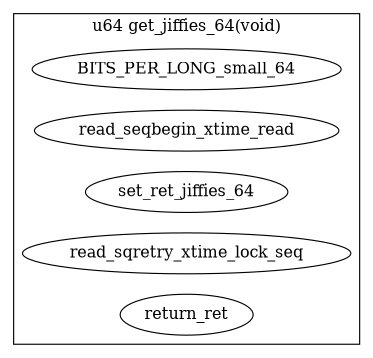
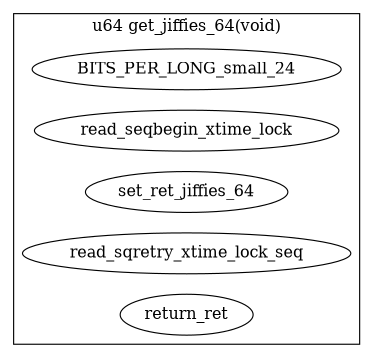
  digraph {
    rankdir=LR
-   n1 [label=BITS_PER_LONG_small_64]
-   n2 [label=read_seqbegin_xtime_read]
+   n1 [label=BITS_PER_LONG_small_24]
+   n2 [label=read_seqbegin_xtime_lock]
    n3 [label=set_ret_jiffies_64]
    n4 [label=read_sqretry_xtime_lock_seq]
    n5 [label=return_ret]
    subgraph cluster_1 {
      label="u64 get_jiffies_64(void)"
      n1
      n2
      n3
      n4
      n5
    }
  }
